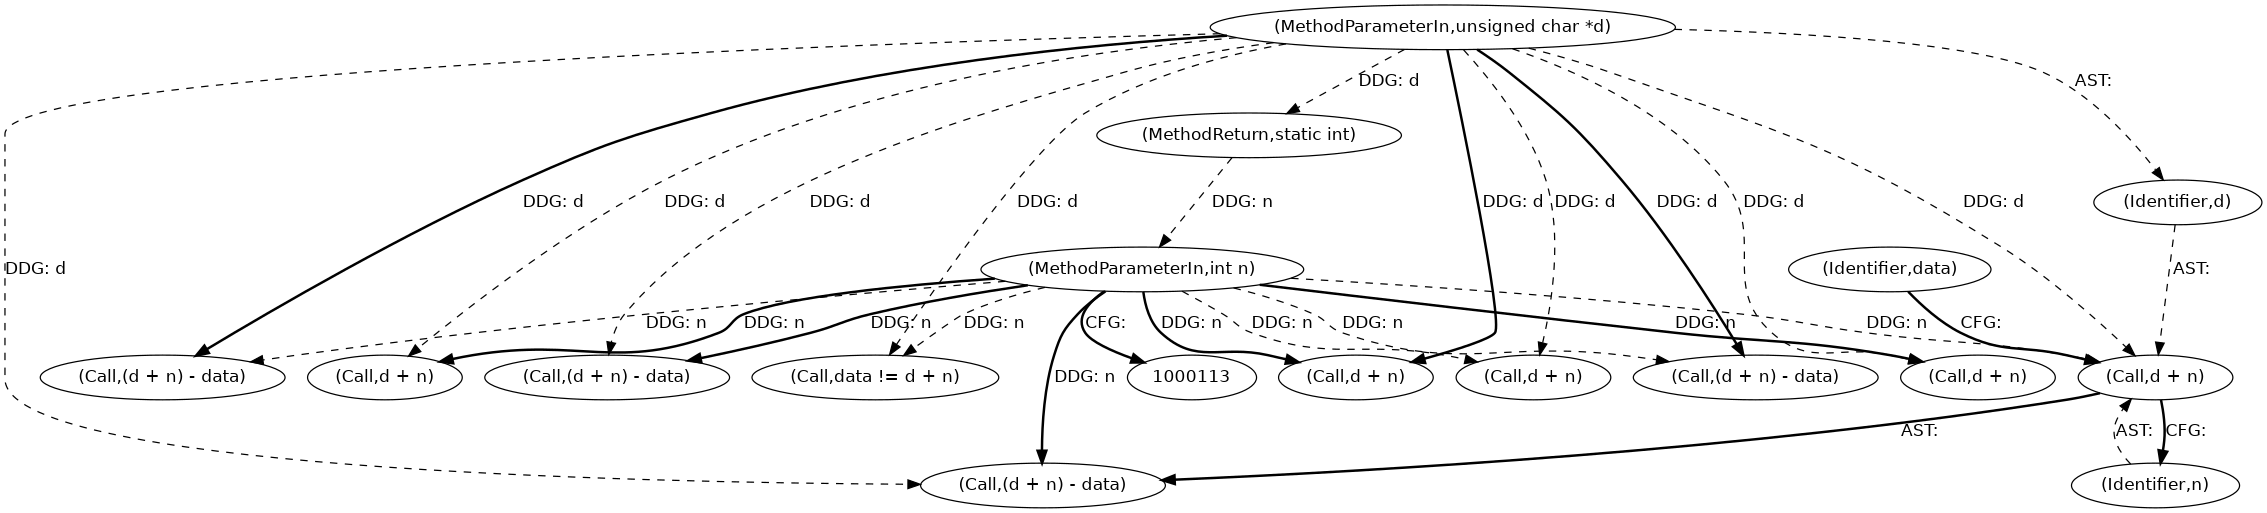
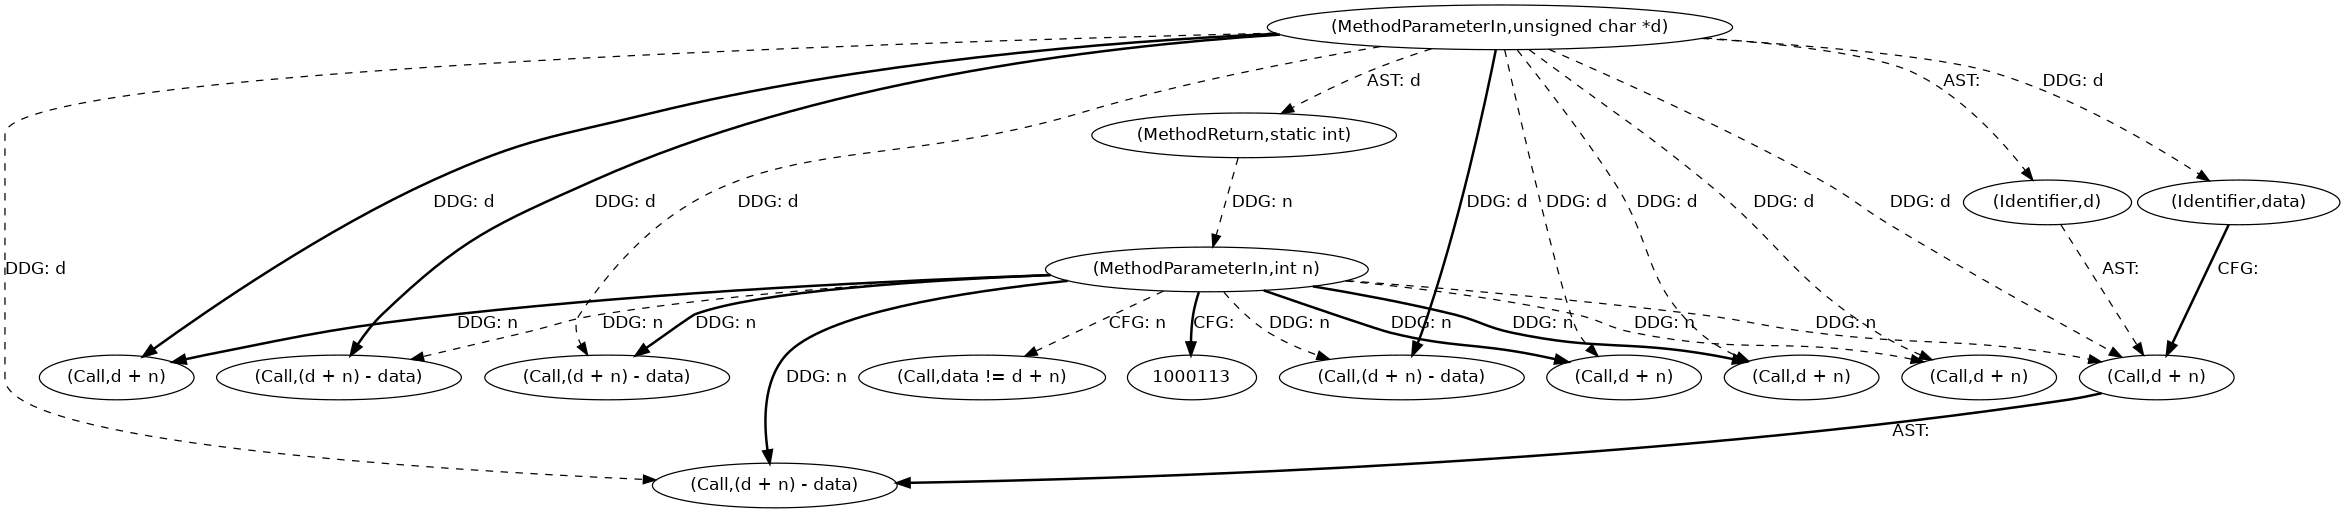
  digraph {
    fontname="DejaVu Sans"
    node [fontname="DejaVu Sans"]
    edge [fontname="DejaVu Sans" style=dashed]
    n1 [label="(Call,d + n)"]
    n2 [label="(Call,(d + n) - data)"]
-   n3 [label="(Identifier,n)"]
    n4 [label="(MethodParameterIn,unsigned char *d)"]
    n5 [label="(Call,(d + n) - data)"]
    n6 [label="(Call,d + n)"]
    n7 [label="(MethodReturn,static int)"]
    n8 [label="(Call,(d + n) - data)"]
    n9 [label="(Call,d + n)"]
    n10 [label="(Call,data != d + n)"]
    n11 [label="(Call,d + n)"]
    n12 [label="(Call,(d + n) - data)"]
    n13 [label="(Call,d + n)"]
    n14 [label="(Identifier,d)"]
    n15 [label="(MethodParameterIn,int n)"]
    1000113
    n17 [label="(Identifier,data)"]
    n1 -> n2 [label="AST: " style=bold]
-   n1 -> n3 [label="CFG: " style=bold]
-   n3 -> n1 [label="AST: "]
    n4 -> n1 [label="DDG: d"]
    n4 -> n2 [label="DDG: d"]
    n4 -> n5 [label="DDG: d"]
    n4 -> n6 [label="DDG: d" style=bold]
-   n4 -> n7 [label="DDG: d"]
+   n4 -> n7 [label="AST: d"]
    n4 -> n8 [label="DDG: d" style=bold]
    n4 -> n9 [label="DDG: d"]
-   n4 -> n10 [label="DDG: d"]
+   n4 -> n17 [label="DDG: d"]
    n4 -> n11 [label="DDG: d"]
    n4 -> n12 [label="DDG: d" style=bold]
    n4 -> n13 [label="DDG: d"]
    n4 -> n14 [label="AST: "]
    n7 -> n15 [label="DDG: n"]
    n14 -> n1 [label="AST: "]
    n15 -> n1 [label="DDG: n"]
    n15 -> n2 [label="DDG: n" style=bold]
    n15 -> n5 [label="DDG: n" style=bold]
    n15 -> n6 [label="DDG: n" style=bold]
    n15 -> n8 [label="DDG: n"]
    n15 -> n9 [label="DDG: n" style=bold]
-   n15 -> n10 [label="DDG: n"]
+   n15 -> n10 [label="CFG: n"]
    n15 -> n11 [label="DDG: n"]
    n15 -> n12 [label="DDG: n"]
    n15 -> n13 [label="DDG: n" style=bold]
    n15 -> 1000113 [label="CFG: " style=bold]
    n17 -> n1 [label="CFG: " style=bold]
  }
